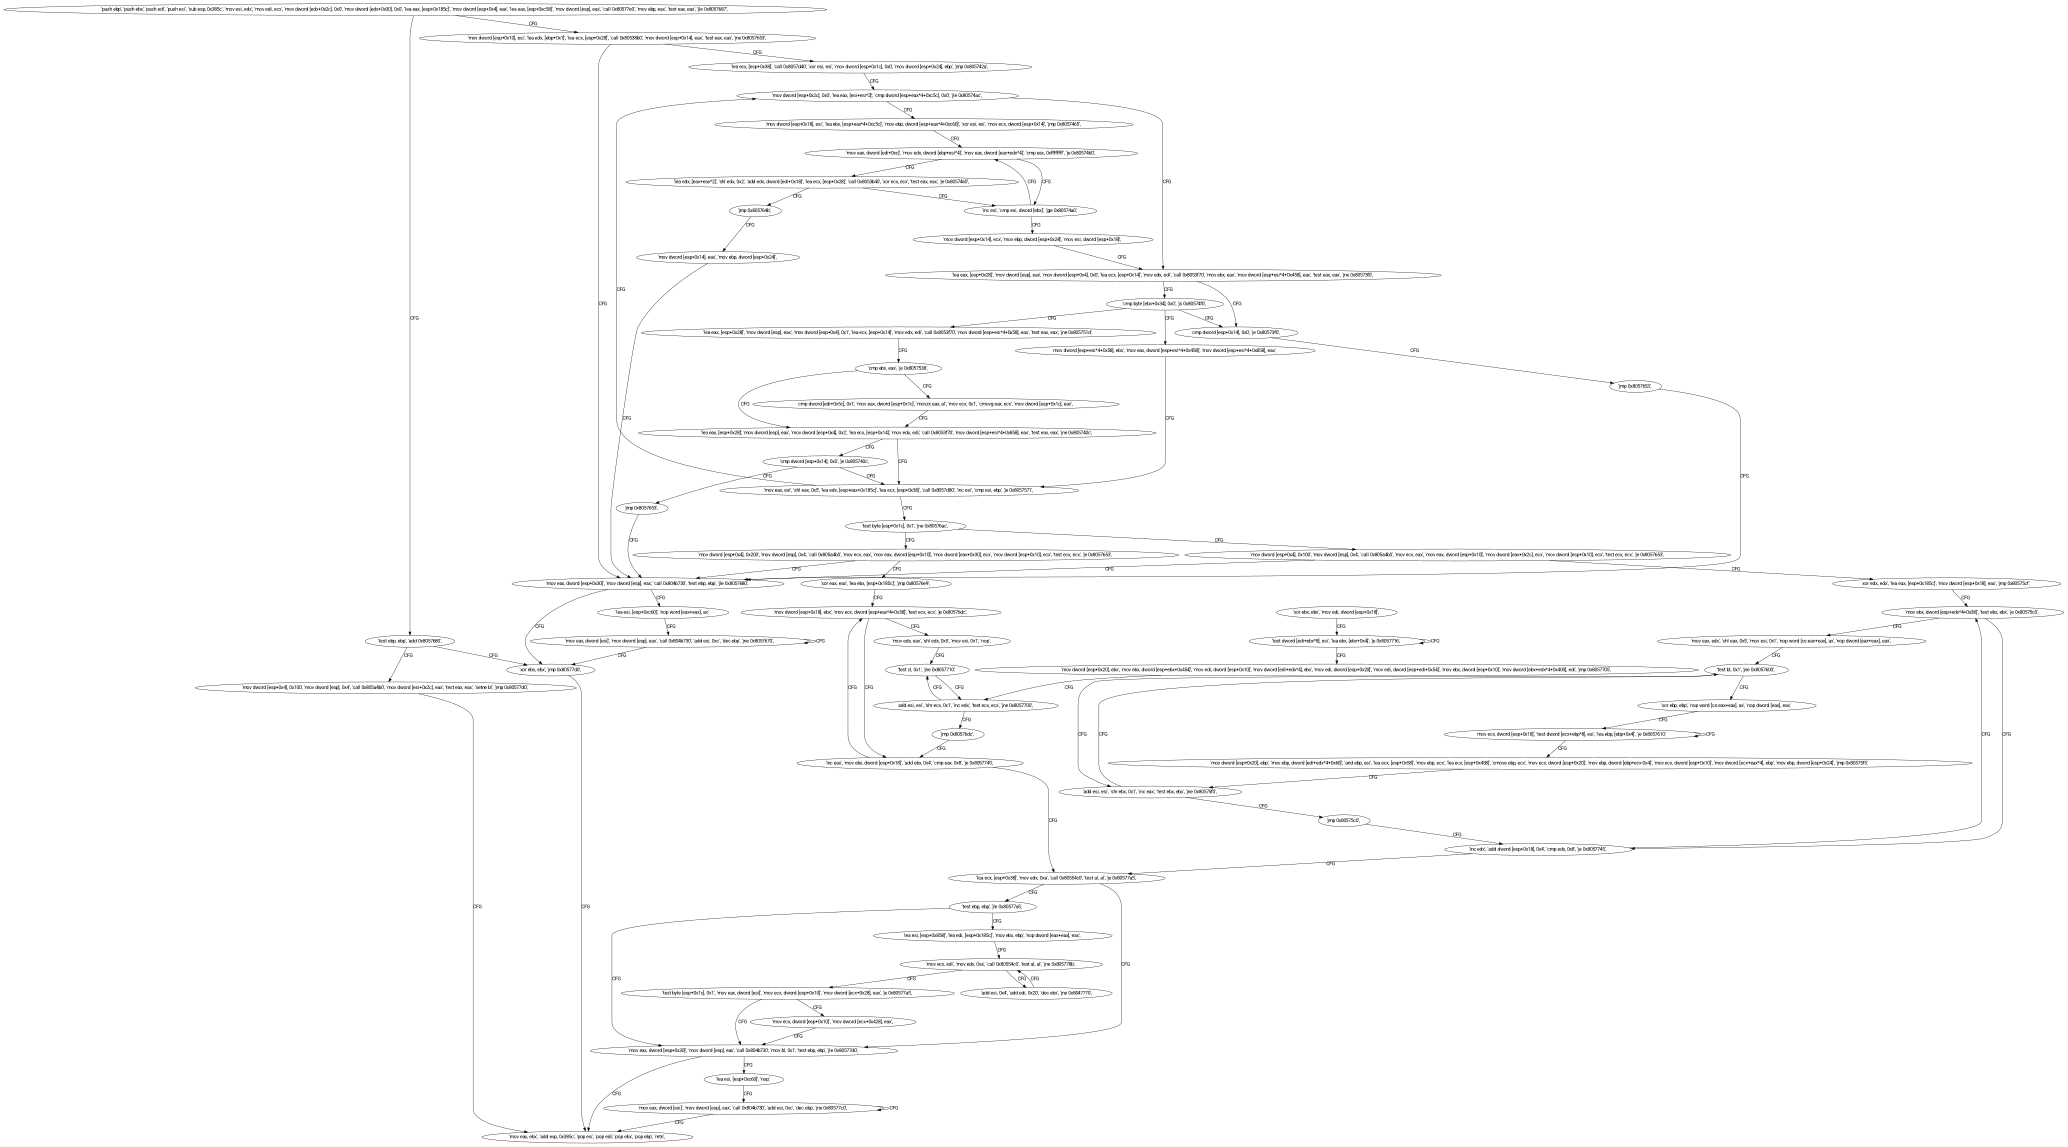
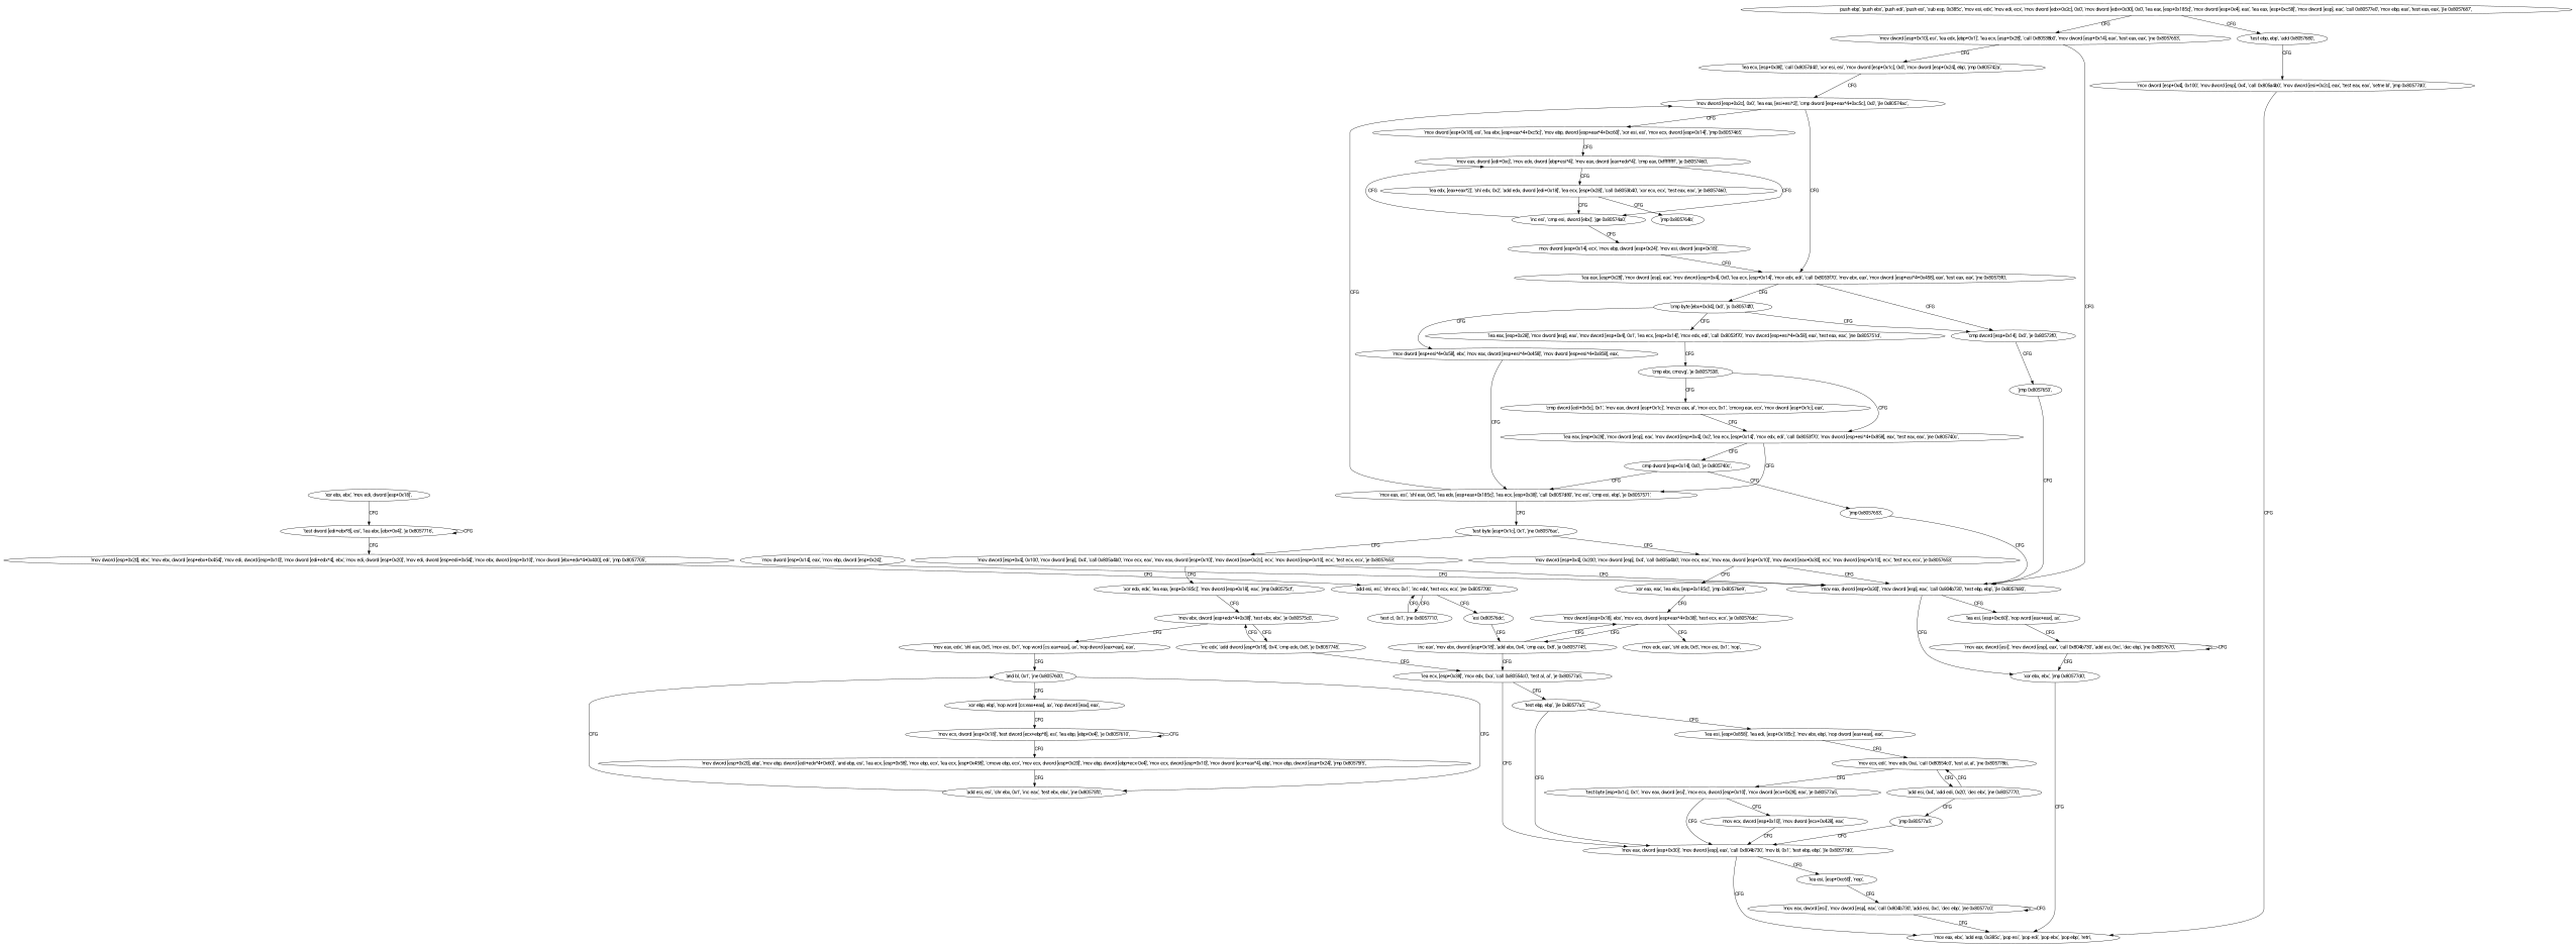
  digraph {
    fontname=Roboto
    node [fontname=Roboto]
    edge [fontname=Roboto]
    n1 [label="'push ebp', 'push ebx', 'push edi', 'push esi', 'sub esp, 0x385c', 'mov esi, edx', 'mov edi, ecx', 'mov dword [edx+0x2c], 0x0', 'mov dword [edx+0x30], 0x0', 'lea eax, [esp+0x185c]', 'mov dword [esp+0x4], eax', 'lea eax, [esp+0xc58]', 'mov dword [esp], eax', 'call 0x80577e0', 'mov ebp, eax', 'test eax, eax', 'jle 0x8057687', "]
    n2 [label="'test ebp, ebp', 'add 0x8057680',"]
    n3 [label="'mov dword [esp+0x10], esi', 'lea edx, [ebp+0x1]', 'lea ecx, [esp+0x28]', 'call 0x80538b0', 'mov dword [esp+0x14], eax', 'test eax, eax', 'jne 0x8057653', "]
    n4 [label="'xor ebx, ebx', 'jmp 0x80577d0', "]
    n5 [label="'mov dword [esp+0x4], 0x100', 'mov dword [esp], 0x4', 'call 0x805a4b0', 'mov dword [esi+0x2c], eax', 'test eax, eax', 'setne bl', 'jmp 0x80577d0', "]
    n6 [label="'mov eax, dword [esp+0x30]', 'mov dword [esp], eax', 'call 0x804b730', 'test ebp, ebp', 'jle 0x8057680', "]
    n7 [label="'lea ecx, [esp+0x38]', 'call 0x8057d40', 'xor esi, esi', 'mov dword [esp+0x1c], 0x0', 'mov dword [esp+0x24], ebp', 'jmp 0x805742a', "]
    n8 [label="'mov eax, ebx', 'add esp, 0x385c', 'pop esi', 'pop edi', 'pop ebx', 'pop ebp', 'retn', "]
    n9 [label="'lea esi, [esp+0xc60]', 'nop word [eax+eax], ax', "]
    n10 [label="'mov dword [esp+0x2c], 0x0', 'lea eax, [esi+esi*2]', 'cmp dword [esp+eax*4+0xc5c], 0x0', 'jle 0x80574ac', "]
    n11 [label="'mov eax, dword [esi]', 'mov dword [esp], eax', 'call 0x804b730', 'add esi, 0xc', 'dec ebp', 'jne 0x8057670', "]
    n12 [label="'lea eax, [esp+0x28]', 'mov dword [esp], eax', 'mov dword [esp+0x4], 0x0', 'lea ecx, [esp+0x14]', 'mov edx, edi', 'call 0x8053f70', 'mov ebx, eax', 'mov dword [esp+esi*4+0x458], eax', 'test eax, eax', 'jne 0x80573f0', "]
    n13 [label="'mov dword [esp+0x18], esi', 'lea ebx, [esp+eax*4+0xc5c]', 'mov ebp, dword [esp+eax*4+0xc60]', 'xor esi, esi', 'mov ecx, dword [esp+0x14]', 'jmp 0x8057465', "]
    n14 [label="'cmp byte [ebx+0x34], 0x0', 'js 0x80574f0', "]
    n15 [label="'cmp dword [esp+0x14], 0x0', 'je 0x80573f0', "]
    n16 [label="'mov eax, dword [edi+0xc]', 'mov edx, dword [ebp+esi*4]', 'mov eax, dword [eax+edx*4]', 'cmp eax, 0xffffffff', 'je 0x8057460', "]
    n17 [label="'lea eax, [esp+0x28]', 'mov dword [esp], eax', 'mov dword [esp+0x4], 0x1', 'lea ecx, [esp+0x14]', 'mov edx, edi', 'call 0x8053f70', 'mov dword [esp+esi*4+0x58], eax', 'test eax, eax', 'jne 0x805751d', "]
    n18 [label="'mov dword [esp+esi*4+0x58], ebx', 'mov eax, dword [esp+esi*4+0x458]', 'mov dword [esp+esi*4+0x858], eax', "]
    n19 [label="'jmp 0x8057653', "]
    n20 [label="'inc esi', 'cmp esi, dword [ebx]', 'jge 0x80574a0', "]
    n21 [label="'lea edx, [eax+eax*2]', 'shl edx, 0x2', 'add edx, dword [edi+0x18]', 'lea ecx, [esp+0x28]', 'call 0x8053b40', 'xor ecx, ecx', 'test eax, eax', 'je 0x8057460', "]
-   n22 [label="'cmp ebx, eax', 'je 0x8057538', "]
+   n22 [label="'cmp ebx, cmovg', 'je 0x8057538',"]
    n23 [label="'mov eax, esi', 'shl eax, 0x5', 'lea edx, [esp+eax+0x185c]', 'lea ecx, [esp+0x38]', 'call 0x8057d80', 'inc esi', 'cmp esi, ebp', 'je 0x8057571', "]
    n24 [label="'mov dword [esp+0x14], ecx', 'mov ebp, dword [esp+0x24]', 'mov esi, dword [esp+0x18]', "]
    n25 [label="'jmp 0x805764b', "]
    n26 [label="'lea eax, [esp+0x28]', 'mov dword [esp], eax', 'mov dword [esp+0x4], 0x2', 'lea ecx, [esp+0x14]', 'mov edx, edi', 'call 0x8053f70', 'mov dword [esp+esi*4+0x858], eax', 'test eax, eax', 'jne 0x805740c', "]
    n27 [label="'cmp dword [edi+0x5c], 0x1', 'mov eax, dword [esp+0x1c]', 'movzx eax, al', 'mov ecx, 0x1', 'cmovg eax, ecx', 'mov dword [esp+0x1c], eax', "]
    n28 [label="'test byte [esp+0x1c], 0x1', 'jne 0x80576ac', "]
    n29 [label="'mov dword [esp+0x14], eax', 'mov ebp, dword [esp+0x24]', "]
    n30 [label="'cmp dword [esp+0x14], 0x0', 'je 0x805740c', "]
    n31 [label="'mov dword [esp+0x4], 0x200', 'mov dword [esp], 0x4', 'call 0x805a4b0', 'mov ecx, eax', 'mov eax, dword [esp+0x10]', 'mov dword [eax+0x30], ecx', 'mov dword [esp+0x10], ecx', 'test ecx, ecx', 'je 0x8057653', "]
    n32 [label="'mov dword [esp+0x4], 0x100', 'mov dword [esp], 0x4', 'call 0x805a4b0', 'mov ecx, eax', 'mov eax, dword [esp+0x10]', 'mov dword [eax+0x2c], ecx', 'mov dword [esp+0x10], ecx', 'test ecx, ecx', 'je 0x8057653', "]
    n33 [label="'jmp 0x8057653', "]
    n34 [label="'xor eax, eax', 'lea ebx, [esp+0x185c]', 'jmp 0x80576e9', "]
    n35 [label="'xor edx, edx', 'lea eax, [esp+0x185c]', 'mov dword [esp+0x18], eax', 'jmp 0x80575cf', "]
    n36 [label="'mov dword [esp+0x18], ebx', 'mov ecx, dword [esp+eax*4+0x38]', 'test ecx, ecx', 'je 0x80576dc', "]
    n37 [label="'mov ebx, dword [esp+edx*4+0x38]', 'test ebx, ebx', 'je 0x80575c0', "]
    n38 [label="'inc eax', 'mov ebx, dword [esp+0x18]', 'add ebx, 0x4', 'cmp eax, 0x8', 'je 0x8057745', "]
    n39 [label="'mov edx, eax', 'shl edx, 0x5', 'mov esi, 0x1', 'nop', "]
    n40 [label="'inc edx', 'add dword [esp+0x18], 0x4', 'cmp edx, 0x8', 'je 0x8057745', "]
    n41 [label="'mov eax, edx', 'shl eax, 0x5', 'mov esi, 0x1', 'nop word [cs:eax+eax], ax', 'nop dword [eax+eax], eax', "]
    n42 [label="'lea ecx, [esp+0x38]', 'mov edx, 0xa', 'call 0x80554c0', 'test al, al', 'je 0x80577a5', "]
    n43 [label="'test cl, 0x1', 'jne 0x8057710', "]
-   n44 [label="'test bl, 0x1', 'jne 0x8057600', "]
+   n44 [label="'and bl, 0x1', 'jne 0x8057600',"]
    n45 [label="'mov eax, dword [esp+0x30]', 'mov dword [esp], eax', 'call 0x804b730', 'mov bl, 0x1', 'test ebp, ebp', 'jle 0x80577d0', "]
    n46 [label="'test ebp, ebp', 'jle 0x80577a5', "]
    n47 [label="'add esi, esi', 'shr ecx, 0x1', 'inc edx', 'test ecx, ecx', 'jne 0x8057700', "]
    n48 [label="'xor ebp, ebp', 'nop word [cs:eax+eax], ax', 'nop dword [eax], eax', "]
    n49 [label="'add esi, esi', 'shr ebx, 0x1', 'inc eax', 'test ebx, ebx', 'jne 0x80575f0', "]
    n50 [label="'lea esi, [esp+0xc60]', 'nop', "]
    n51 [label="'lea esi, [esp+0x858]', 'lea edi, [esp+0x185c]', 'mov ebx, ebp', 'nop dword [eax+eax], eax', "]
    n52 [label="'xor ebx, ebx', 'mov edi, dword [esp+0x18]', "]
    n53 [label="'test dword [edi+ebx*8], esi', 'lea ebx, [ebx+0x4]', 'je 0x8057716', "]
-   n54 [label="'jmp 0x80576dc', "]
+   n54 [label="'esi 0x80576dc',"]
    n55 [label="'mov ecx, dword [esp+0x18]', 'test dword [ecx+ebp*8], esi', 'lea ebp, [ebp+0x4]', 'je 0x8057610', "]
-   n56 [label="'jmp 0x80575c0', "]
    n57 [label="'mov eax, dword [esi]', 'mov dword [esp], eax', 'call 0x804b730', 'add esi, 0xc', 'dec ebp', 'jne 0x80577c0', "]
    n58 [label="'mov ecx, edi', 'mov edx, 0xa', 'call 0x80554c0', 'test al, al', 'jne 0x805778b', "]
    n59 [label="'mov dword [esp+0x20], ebx', 'mov ebx, dword [esp+ebx+0x454]', 'mov edi, dword [esp+0x10]', 'mov dword [edi+edx*4], ebx', 'mov edi, dword [esp+0x20]', 'mov edi, dword [esp+edi+0x54]', 'mov ebx, dword [esp+0x10]', 'mov dword [ebx+edx*4+0x400], edi', 'jmp 0x8057705', "]
    n60 [label="'mov dword [esp+0x20], ebp', 'mov ebp, dword [edi+edx*4+0x60]', 'and ebp, esi', 'lea ecx, [esp+0x58]', 'mov ebp, ecx', 'lea ecx, [esp+0x458]', 'cmove ebp, ecx', 'mov ecx, dword [esp+0x20]', 'mov ebp, dword [ebp+ecx-0x4]', 'mov ecx, dword [esp+0x10]', 'mov dword [ecx+eax*4], ebp', 'mov ebp, dword [esp+0x24]', 'jmp 0x80575f5', "]
    n61 [label="'test byte [esp+0x1c], 0x1', 'mov eax, dword [esi]', 'mov ecx, dword [esp+0x10]', 'mov dword [ecx+0x28], eax', 'je 0x80577a5', "]
-   n62 [label="'add esi, 0x4', 'add edi, 0x20', 'dec ebx', 'jne 0x8047770',"]
+   n62 [label="'add esi, 0x4', 'add edi, 0x20', 'dec ebx', 'jne 0x8057770', "]
    n63 [label="'mov ecx, dword [esp+0x10]', 'mov dword [ecx+0x428], eax', "]
+   n64 [label="'jmp 0x80577a5', "]
    n1 -> n2 [label=CFG]
    n1 -> n3 [label=CFG]
-   n2 -> n4 [label=CFG]
    n2 -> n5 [label=CFG]
    n3 -> n6 [label=CFG]
    n3 -> n7 [label=CFG]
    n4 -> n8 [label=CFG]
    n5 -> n8 [label=CFG]
    n6 -> n4 [label=CFG]
    n6 -> n9 [label=CFG]
    n7 -> n10 [label=CFG]
    n9 -> n11 [label=CFG]
    n10 -> n12 [label=CFG]
    n10 -> n13 [label=CFG]
    n11 -> n4 [label=CFG]
    n11 -> n11 [label=CFG]
    n12 -> n14 [label=CFG]
    n12 -> n15 [label=CFG]
    n13 -> n16 [label=CFG]
    n14 -> n15 [label=CFG]
    n14 -> n17 [label=CFG]
    n14 -> n18 [label=CFG]
    n15 -> n19 [label=CFG]
    n16 -> n20 [label=CFG]
    n16 -> n21 [label=CFG]
    n17 -> n22 [label=CFG]
    n18 -> n23 [label=CFG]
    n19 -> n6 [label=CFG]
    n20 -> n16 [label=CFG]
    n20 -> n24 [label=CFG]
    n21 -> n20 [label=CFG]
    n21 -> n25 [label=CFG]
    n22 -> n26 [label=CFG]
    n22 -> n27 [label=CFG]
    n23 -> n10 [label=CFG]
    n23 -> n28 [label=CFG]
    n24 -> n12 [label=CFG]
-   n25 -> n29 [label=CFG]
    n26 -> n23 [label=CFG]
    n26 -> n30 [label=CFG]
    n27 -> n26 [label=CFG]
    n28 -> n31 [label=CFG]
    n28 -> n32 [label=CFG]
    n29 -> n6 [label=CFG]
    n30 -> n23 [label=CFG]
    n30 -> n33 [label=CFG]
    n31 -> n6 [label=CFG]
    n31 -> n34 [label=CFG]
    n32 -> n6 [label=CFG]
    n32 -> n35 [label=CFG]
    n33 -> n6 [label=CFG]
    n34 -> n36 [label=CFG]
    n35 -> n37 [label=CFG]
    n36 -> n38 [label=CFG]
    n36 -> n39 [label=CFG]
    n37 -> n40 [label=CFG]
    n37 -> n41 [label=CFG]
    n38 -> n36 [label=CFG]
    n38 -> n42 [label=CFG]
-   n39 -> n43 [label=CFG]
    n40 -> n37 [label=CFG]
    n40 -> n42 [label=CFG]
    n41 -> n44 [label=CFG]
    n42 -> n45 [label=CFG]
    n42 -> n46 [label=CFG]
    n43 -> n47 [label=CFG]
    n44 -> n48 [label=CFG]
    n44 -> n49 [label=CFG]
    n45 -> n8 [label=CFG]
    n45 -> n50 [label=CFG]
    n46 -> n45 [label=CFG]
    n46 -> n51 [label=CFG]
    n47 -> n43 [label=CFG]
    n47 -> n54 [label=CFG]
    n48 -> n55 [label=CFG]
    n49 -> n44 [label=CFG]
-   n49 -> n56 [label=CFG]
    n50 -> n57 [label=CFG]
    n51 -> n58 [label=CFG]
    n52 -> n53 [label=CFG]
    n53 -> n53 [label=CFG]
    n53 -> n59 [label=CFG]
    n54 -> n38 [label=CFG]
    n55 -> n55 [label=CFG]
    n55 -> n60 [label=CFG]
-   n56 -> n40 [label=CFG]
    n57 -> n8 [label=CFG]
    n57 -> n57 [label=CFG]
    n58 -> n61 [label=CFG]
    n58 -> n62 [label=CFG]
    n59 -> n47 [label=CFG]
    n60 -> n49 [label=CFG]
    n61 -> n45 [label=CFG]
    n61 -> n63 [label=CFG]
    n62 -> n58 [label=CFG]
+   n62 -> n64 [label=CFG]
    n63 -> n45 [label=CFG]
+   n64 -> n45 [label=CFG]
  }
